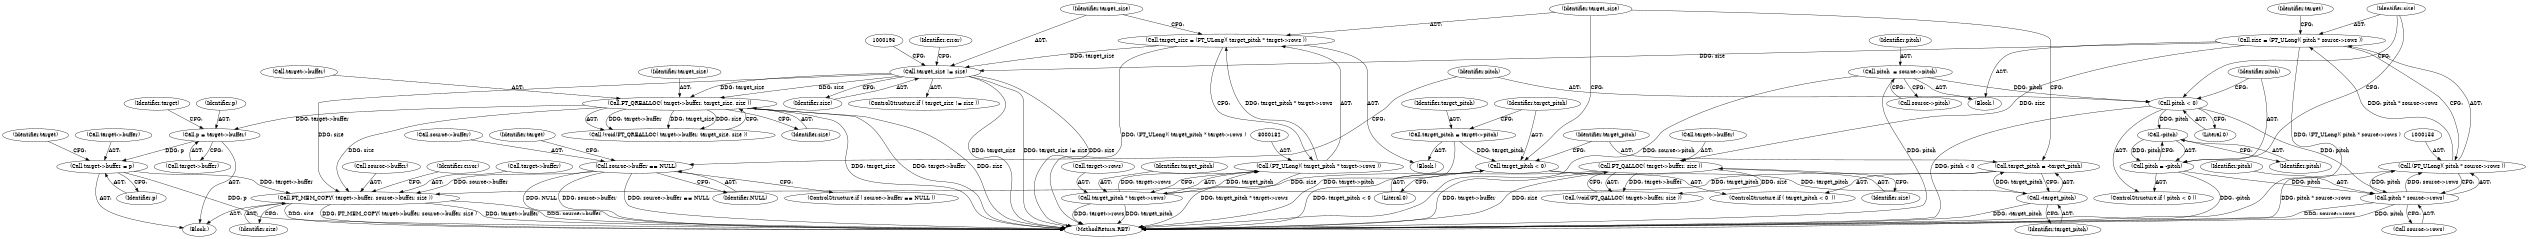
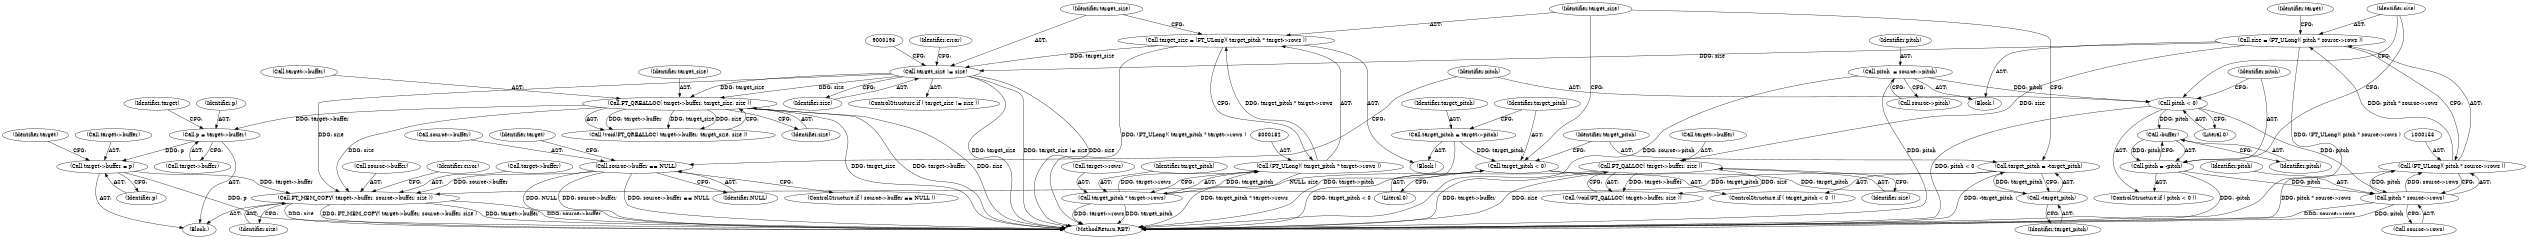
  digraph {
    n1 [label="(Call,FT_MEM_COPY( target->buffer, source->buffer, size ))"]
    n2 [label="(Block,)"]
    n3 [label="(Identifier,size)"]
    n4 [label="(MethodReturn,RET)"]
    n5 [label="(Call,target->buffer = p)"]
    n6 [label="(Identifier,p)"]
    n7 [label="(Call,p = target->buffer)"]
    n8 [label="(Call,target->buffer)"]
    n9 [label="(Call,FT_QREALLOC( target->buffer, target_size, size ))"]
    n10 [label="(Identifier,size)"]
    n11 [label="(Call,(void)FT_QREALLOC( target->buffer, target_size, size ))"]
    n12 [label="(Call,target_size != size)"]
    n13 [label="(ControlStructure,if ( target_size != size ))"]
    n14 [label="(Identifier,size)"]
    n15 [label="(Call,target_size = (FT_ULong)( target_pitch * target->rows ))"]
    n16 [label="(Call,(FT_ULong)( target_pitch * target->rows ))"]
    n17 [label="(Block,)"]
    n18 [label="(Call,target_pitch * target->rows)"]
    n19 [label="(Call,target->rows)"]
    n20 [label="(Call,target_pitch = -target_pitch)"]
    n21 [label="(Call,-target_pitch)"]
    n22 [label="(ControlStructure,if ( target_pitch < 0  ))"]
    n23 [label="(Identifier,target_pitch)"]
    n24 [label="(Call,target_pitch < 0)"]
    n25 [label="(Literal,0)"]
    n26 [label="(Call,target_pitch = target->pitch)"]
    n27 [label="(Call,size = (FT_ULong)( pitch * source->rows ))"]
    n28 [label="(Call,(FT_ULong)( pitch * source->rows ))"]
    n29 [label="(Call,FT_QALLOC( target->buffer, size ))"]
    n30 [label="(Block,)"]
    n31 [label="(Call,pitch * source->rows)"]
    n32 [label="(Identifier,size)"]
    n33 [label="(Call,(void)FT_QALLOC( target->buffer, size ))"]
    n34 [label="(Call,source->rows)"]
    n35 [label="(Call,pitch < 0)"]
-   n36 [label="(Call,-pitch)"]
+   n36 [label="(Call,-buffer)"]
    n37 [label="(Literal,0)"]
    n38 [label="(ControlStructure,if ( pitch < 0 ))"]
    n39 [label="(Call,pitch = -pitch)"]
    n40 [label="(Identifier,pitch)"]
    n41 [label="(Call,pitch  = source->pitch)"]
    n42 [label="(Call,source->pitch)"]
    n43 [label="(Call,source->buffer == NULL)"]
    n44 [label="(Identifier,NULL)"]
    n45 [label="(ControlStructure,if ( source->buffer == NULL ))"]
    n46 [label="(Call,target->buffer)"]
    n47 [label="(Call,target->buffer)"]
    n48 [label="(Identifier,size)"]
    n49 [label="(Identifier,target)"]
    n50 [label="(Identifier,pitch)"]
    n51 [label="(Call,source->buffer)"]
    n52 [label="(Call,source->buffer)"]
    n53 [label="(Identifier,target_size)"]
    n54 [label="(Identifier,target)"]
    n55 [label="(Identifier,target_size)"]
    n56 [label="(Identifier,target_pitch)"]
    n57 [label="(Identifier,target)"]
    n58 [label="(Identifier,target)"]
    n59 [label="(Identifier,p)"]
    n60 [label="(Identifier,error)"]
    n61 [label="(Identifier,error)"]
    n62 [label="(Identifier,pitch)"]
    n63 [label="(Identifier,target_pitch)"]
    n64 [label="(Identifier,pitch)"]
    n65 [label="(Call,target->buffer)"]
    n66 [label="(Call,target->buffer)"]
    n67 [label="(Identifier,pitch)"]
    n68 [label="(Identifier,target_pitch)"]
    n69 [label="(Identifier,target_pitch)"]
    n70 [label="(Identifier,target_size)"]
-   1000193
+   1000193 [label=9000193]
    n72 [label=8000182]
    1000153
    n1 -> n2 [label="AST: "]
    n1 -> n3 [label="CFG: "]
    n1 -> n4 [label="DDG: size"]
    n1 -> n4 [label="DDG: FT_MEM_COPY( target->buffer, source->buffer, size )"]
    n1 -> n4 [label="DDG: target->buffer"]
    n1 -> n4 [label="DDG: source->buffer"]
    n3 -> n1 [label="AST: "]
    n5 -> n1 [label="DDG: target->buffer"]
    n5 -> n2 [label="AST: "]
    n5 -> n4 [label="DDG: p"]
    n5 -> n6 [label="CFG: "]
    n6 -> n5 [label="AST: "]
    n7 -> n2 [label="AST: "]
    n7 -> n5 [label="DDG: p"]
    n7 -> n8 [label="CFG: "]
    n8 -> n7 [label="AST: "]
    n9 -> n1 [label="DDG: size"]
    n9 -> n4 [label="DDG: target->buffer"]
    n9 -> n4 [label="DDG: size"]
    n9 -> n4 [label="DDG: target_size"]
    n9 -> n7 [label="DDG: target->buffer"]
    n9 -> n10 [label="CFG: "]
    n9 -> n11 [label="AST: "]
    n9 -> n11 [label="DDG: target->buffer"]
    n9 -> n11 [label="DDG: target_size"]
    n9 -> n11 [label="DDG: size"]
    n10 -> n9 [label="AST: "]
    n11 -> n9 [label="CFG: "]
    n12 -> n1 [label="DDG: size"]
    n12 -> n4 [label="DDG: target_size"]
    n12 -> n4 [label="DDG: target_size != size"]
    n12 -> n4 [label="DDG: size"]
    n12 -> n9 [label="DDG: target_size"]
    n12 -> n9 [label="DDG: size"]
    n12 -> n13 [label="AST: "]
    n12 -> n14 [label="CFG: "]
    n14 -> n12 [label="AST: "]
    n15 -> n4 [label="DDG: (FT_ULong)( target_pitch * target->rows )"]
    n15 -> n12 [label="DDG: target_size"]
    n15 -> n16 [label="CFG: "]
    n15 -> n17 [label="AST: "]
    n16 -> n4 [label="DDG: target_pitch * target->rows"]
    n16 -> n15 [label="AST: "]
    n16 -> n15 [label="DDG: target_pitch * target->rows"]
    n16 -> n18 [label="CFG: "]
    n18 -> n4 [label="DDG: target->rows"]
    n18 -> n4 [label="DDG: target_pitch"]
    n18 -> n16 [label="AST: "]
    n18 -> n16 [label="DDG: target_pitch"]
    n18 -> n16 [label="DDG: target->rows"]
    n19 -> n18 [label="AST: "]
-   n21 -> n4 [label="DDG: -target_pitch"]
+   n20 -> n4 [label="DDG: -target_pitch"]
    n20 -> n18 [label="DDG: target_pitch"]
    n20 -> n21 [label="CFG: "]
    n20 -> n22 [label="AST: "]
    n21 -> n20 [label="AST: "]
    n21 -> n20 [label="DDG: target_pitch"]
    n21 -> n23 [label="CFG: "]
    n23 -> n21 [label="AST: "]
    n24 -> n4 [label="DDG: target_pitch < 0"]
    n24 -> n21 [label="DDG: target_pitch"]
    n24 -> n22 [label="AST: "]
    n24 -> n25 [label="CFG: "]
    n25 -> n24 [label="AST: "]
    n26 -> n4 [label="DDG: target->pitch"]
    n26 -> n17 [label="AST: "]
    n26 -> n24 [label="DDG: target_pitch"]
    n27 -> n4 [label="DDG: (FT_ULong)( pitch * source->rows )"]
    n27 -> n12 [label="DDG: size"]
    n27 -> n28 [label="CFG: "]
    n27 -> n29 [label="DDG: size"]
    n27 -> n30 [label="AST: "]
    n28 -> n4 [label="DDG: pitch * source->rows"]
    n28 -> n27 [label="AST: "]
    n28 -> n27 [label="DDG: pitch * source->rows"]
    n28 -> n31 [label="CFG: "]
-   n29 -> n1 [label="DDG: size"]
+   n29 -> n1 [label="NULL: size"]
    n29 -> n4 [label="DDG: size"]
    n29 -> n4 [label="DDG: target->buffer"]
    n29 -> n32 [label="CFG: "]
    n29 -> n33 [label="AST: "]
    n29 -> n33 [label="DDG: target->buffer"]
    n29 -> n33 [label="DDG: size"]
    n31 -> n4 [label="DDG: pitch"]
    n31 -> n4 [label="DDG: source->rows"]
    n31 -> n28 [label="AST: "]
    n31 -> n28 [label="DDG: pitch"]
    n31 -> n28 [label="DDG: source->rows"]
    n31 -> n34 [label="CFG: "]
    n32 -> n29 [label="AST: "]
    n33 -> n29 [label="CFG: "]
    n34 -> n31 [label="AST: "]
    n35 -> n4 [label="DDG: pitch < 0"]
    n35 -> n31 [label="DDG: pitch"]
    n35 -> n36 [label="DDG: pitch"]
    n35 -> n37 [label="CFG: "]
    n35 -> n38 [label="AST: "]
    n36 -> n39 [label="AST: "]
    n36 -> n39 [label="DDG: pitch"]
    n36 -> n40 [label="CFG: "]
    n37 -> n35 [label="AST: "]
    n39 -> n4 [label="DDG: -pitch"]
    n39 -> n31 [label="DDG: pitch"]
    n39 -> n36 [label="CFG: "]
    n39 -> n38 [label="AST: "]
    n40 -> n36 [label="AST: "]
    n41 -> n4 [label="DDG: pitch"]
    n41 -> n4 [label="DDG: source->pitch"]
    n41 -> n30 [label="AST: "]
    n41 -> n35 [label="DDG: pitch"]
    n41 -> n42 [label="CFG: "]
    n42 -> n41 [label="CFG: "]
    n43 -> n1 [label="DDG: source->buffer"]
    n43 -> n4 [label="DDG: source->buffer"]
    n43 -> n4 [label="DDG: source->buffer == NULL"]
    n43 -> n4 [label="DDG: NULL"]
    n43 -> n44 [label="CFG: "]
    n43 -> n45 [label="CFG: "]
    n44 -> n43 [label="AST: "]
    n46 -> n9 [label="AST: "]
    n47 -> n29 [label="AST: "]
    n48 -> n27 [label="AST: "]
    n48 -> n35 [label="CFG: "]
    n48 -> n39 [label="CFG: "]
    n49 -> n5 [label="CFG: "]
    n50 -> n35 [label="CFG: "]
    n50 -> n39 [label="AST: "]
    n51 -> n1 [label="AST: "]
    n52 -> n43 [label="AST: "]
    n53 -> n15 [label="AST: "]
    n53 -> n20 [label="CFG: "]
    n53 -> n24 [label="CFG: "]
    n54 -> n7 [label="CFG: "]
    n55 -> n9 [label="AST: "]
    n56 -> n20 [label="AST: "]
    n56 -> n24 [label="CFG: "]
    n57 -> n27 [label="CFG: "]
    n58 -> n43 [label="CFG: "]
    n59 -> n7 [label="AST: "]
    n60 -> n12 [label="CFG: "]
    n61 -> n1 [label="CFG: "]
    n62 -> n35 [label="AST: "]
    n62 -> n43 [label="CFG: "]
    n63 -> n18 [label="AST: "]
    n64 -> n41 [label="AST: "]
    n65 -> n1 [label="AST: "]
    n66 -> n5 [label="AST: "]
    n67 -> n31 [label="AST: "]
    n68 -> n26 [label="AST: "]
    n69 -> n24 [label="AST: "]
    n69 -> n26 [label="CFG: "]
    n70 -> n12 [label="AST: "]
    n70 -> n15 [label="CFG: "]
    1000193 -> n12 [label="CFG: "]
    n72 -> n16 [label="AST: "]
    1000153 -> n28 [label="AST: "]
  }
